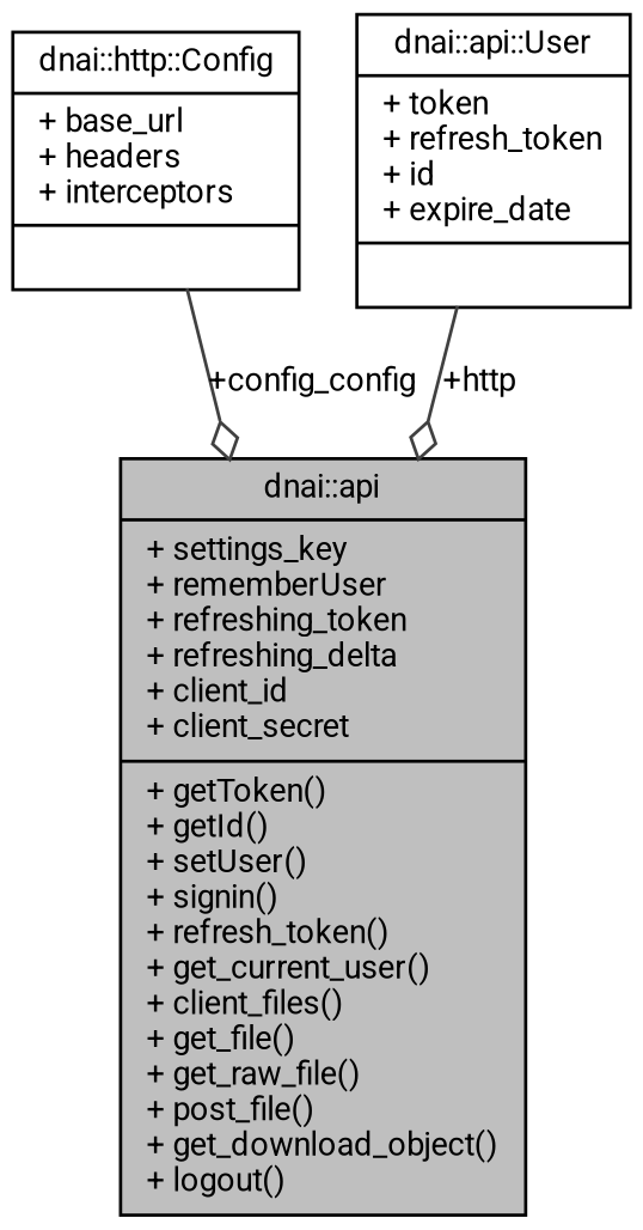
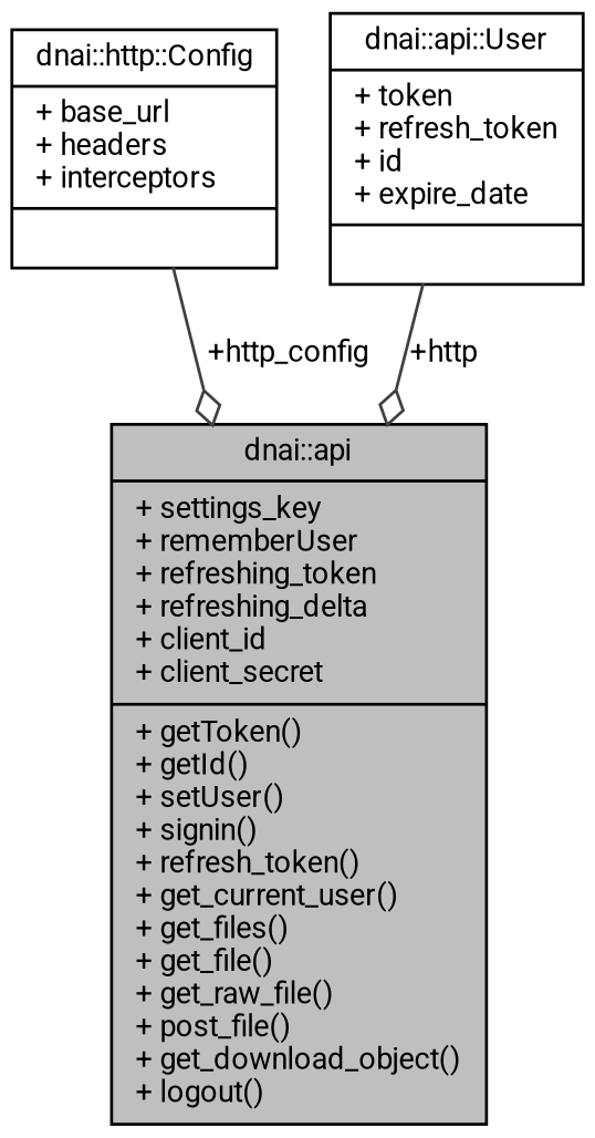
  digraph {
    fontname=Roboto
    node [color=black fillcolor=white fontname=Roboto fontsize=10 shape=record style=filled]
    edge [arrowhead=odiamond color=grey25 fontname=Roboto fontsize=10 labelfontname=Helvetica labelfontsize=10 style=solid]
-   n1 [fillcolor=grey75 fontcolor=black height=0.2 label="{dnai::api\n|+ settings_key\l+ rememberUser\l+ refreshing_token\l+ refreshing_delta\l+ client_id\l+ client_secret\l|+ getToken()\l+ getId()\l+ setUser()\l+ signin()\l+ refresh_token()\l+ get_current_user()\l+ client_files()\l+ get_file()\l+ get_raw_file()\l+ post_file()\l+ get_download_object()\l+ logout()\l}" width=0.4]
+   n1 [fillcolor=grey75 fontcolor=black height=0.2 label="{dnai::api\n|+ settings_key\l+ rememberUser\l+ refreshing_token\l+ refreshing_delta\l+ client_id\l+ client_secret\l|+ getToken()\l+ getId()\l+ setUser()\l+ signin()\l+ refresh_token()\l+ get_current_user()\l+ get_files()\l+ get_file()\l+ get_raw_file()\l+ post_file()\l+ get_download_object()\l+ logout()\l}" width=0.4]
    n2 [height=0.2 label="{dnai::http::Config\n|+ base_url\l+ headers\l+ interceptors\l|}" width=0.4]
    n3 [height=0.2 label="{dnai::api::User\n|+ token\l+ refresh_token\l+ id\l+ expire_date\l|}" width=0.4]
-   n2 -> n1 [label=" +config_config"]
+   n2 -> n1 [label=" +http_config"]
    n3 -> n1 [label=" +http"]
  }
